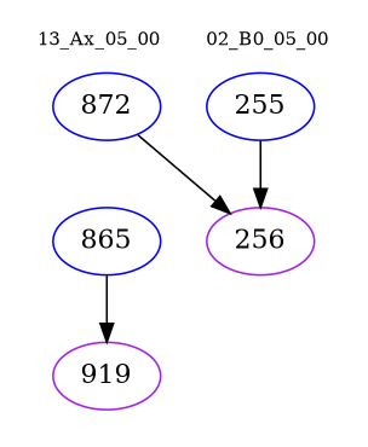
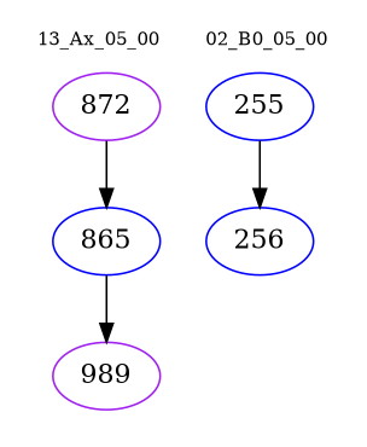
  digraph {
    node [color=blue]
    edge [color=black]
-   n1 [label=872]
+   n1 [color=purple label=872]
    n2 [label=865]
-   n3 [color=purple label=919]
+   n3 [color=purple label=989]
    n4 [label=255]
-   n5 [color=purple label=256]
+   n5 [label=256]
    subgraph cluster_1 {
      color=white
      fontsize=10
      label="13_Ax_05_00"
      n1
      n2
      n3
    }
    subgraph cluster_2 {
      color=white
      fontsize=10
      label="02_B0_05_00"
      n4
      n5
    }
-   n1 -> n5
+   n1 -> n2
    n2 -> n3
    n4 -> n5
  }
